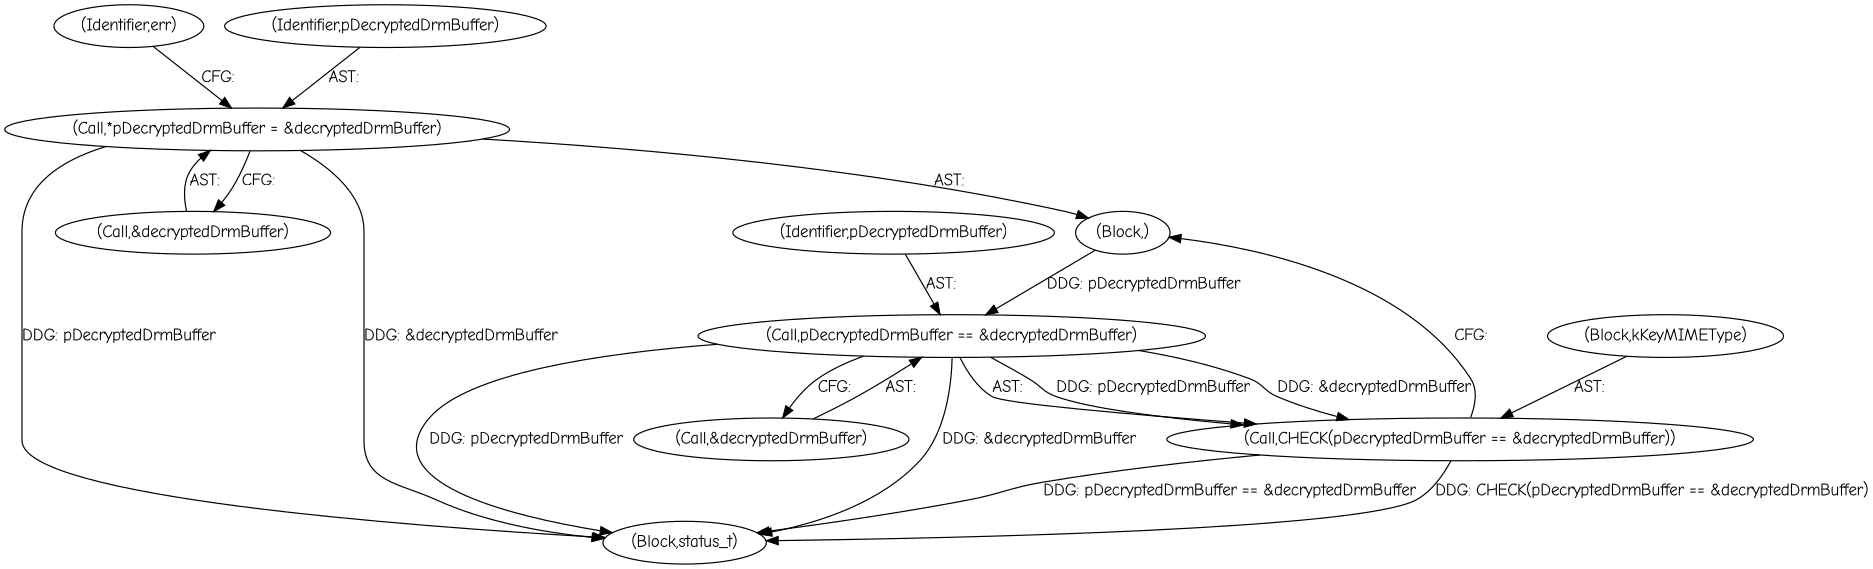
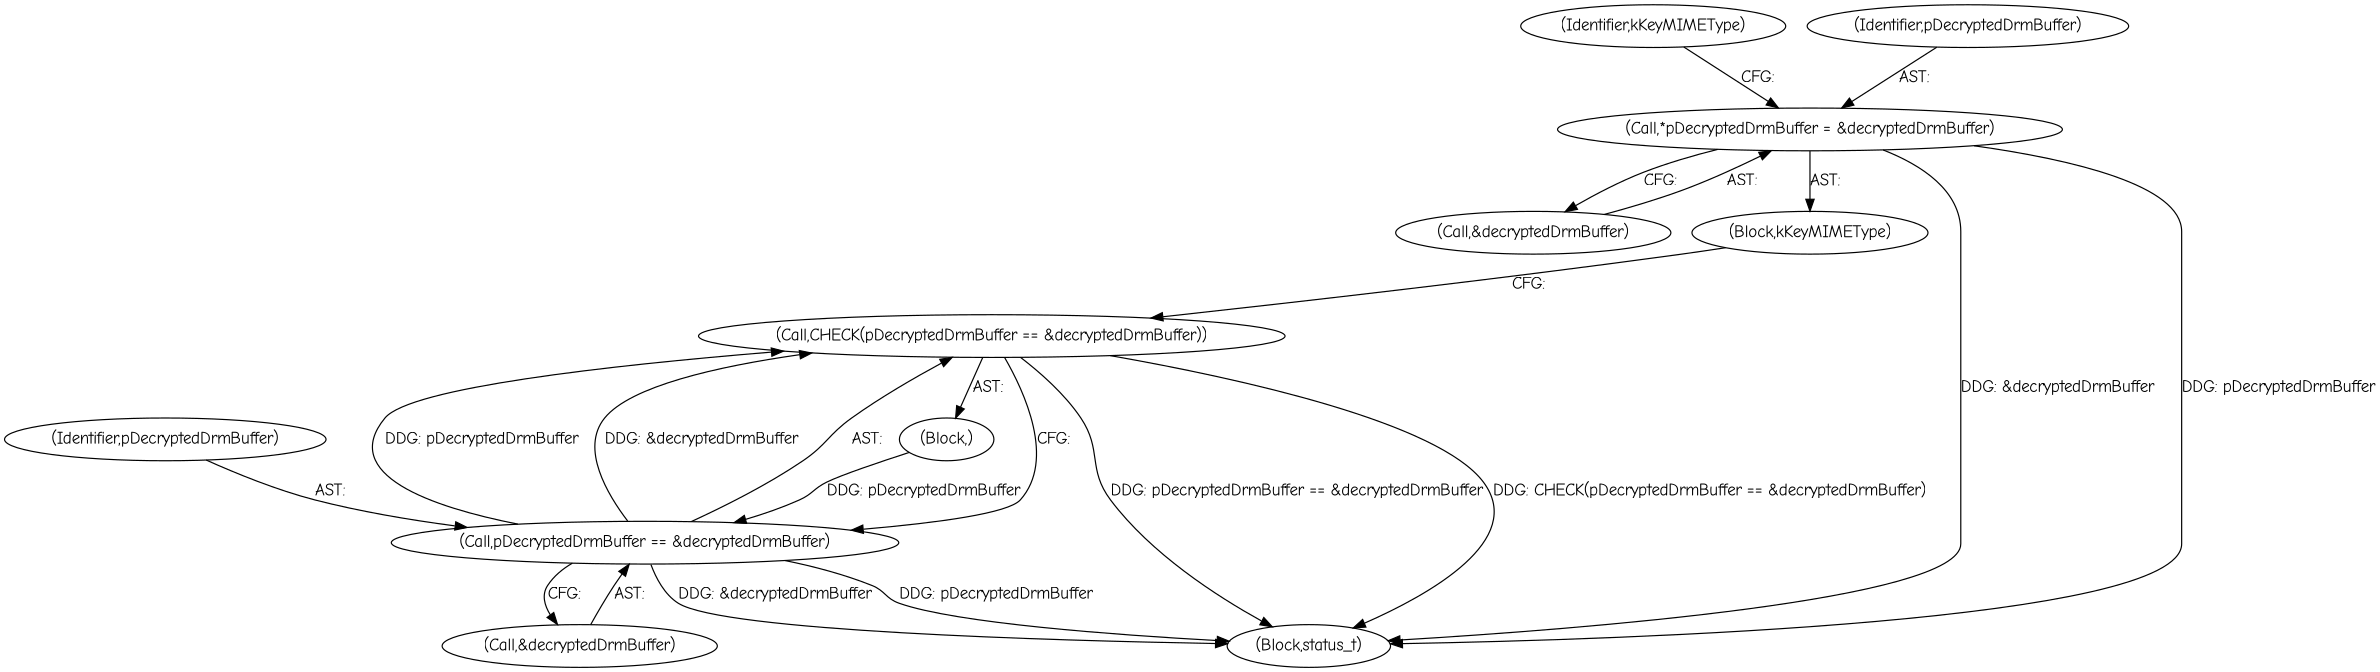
  digraph {
    fontname="Comic Neue"
    node [fontname="Comic Neue"]
    edge [fontname="Comic Neue"]
    n1 [label="(Call,*pDecryptedDrmBuffer = &decryptedDrmBuffer)"]
    n2 [label="(Call,&decryptedDrmBuffer)"]
    n3 [label="(Block,status_t)"]
    n4 [label="(Block,)"]
    n5 [label="(Call,pDecryptedDrmBuffer == &decryptedDrmBuffer)"]
    n6 [label="(Call,CHECK(pDecryptedDrmBuffer == &decryptedDrmBuffer))"]
    n7 [label="(Call,&decryptedDrmBuffer)"]
    n8 [label="(Block,kKeyMIMEType)"]
-   n9 [label="(Identifier,err)"]
+   n9 [label="(Identifier,kKeyMIMEType)"]
    n10 [label="(Identifier,pDecryptedDrmBuffer)"]
    n11 [label="(Identifier,pDecryptedDrmBuffer)"]
    n1 -> n2 [label="CFG: "]
    n1 -> n3 [label="DDG: pDecryptedDrmBuffer"]
    n1 -> n3 [label="DDG: &decryptedDrmBuffer"]
-   n1 -> n4 [label="AST: "]
+   n1 -> n8 [label="AST: "]
    n2 -> n1 [label="AST: "]
    n4 -> n5 [label="DDG: pDecryptedDrmBuffer"]
    n5 -> n3 [label="DDG: &decryptedDrmBuffer"]
    n5 -> n3 [label="DDG: pDecryptedDrmBuffer"]
    n5 -> n6 [label="AST: "]
    n5 -> n6 [label="DDG: pDecryptedDrmBuffer"]
    n5 -> n6 [label="DDG: &decryptedDrmBuffer"]
    n5 -> n7 [label="CFG: "]
    n6 -> n3 [label="DDG: pDecryptedDrmBuffer == &decryptedDrmBuffer"]
    n6 -> n3 [label="DDG: CHECK(pDecryptedDrmBuffer == &decryptedDrmBuffer)"]
-   n6 -> n4 [label="CFG: "]
+   n6 -> n4 [label="AST: "]
+   n6 -> n5 [label="CFG: "]
    n7 -> n5 [label="AST: "]
-   n8 -> n6 [label="AST: "]
+   n8 -> n6 [label="CFG: "]
    n9 -> n1 [label="CFG: "]
    n10 -> n5 [label="AST: "]
    n11 -> n1 [label="AST: "]
  }
